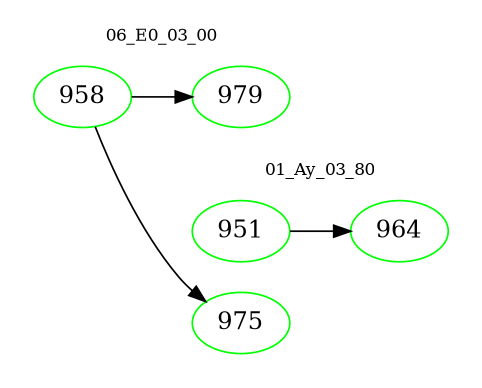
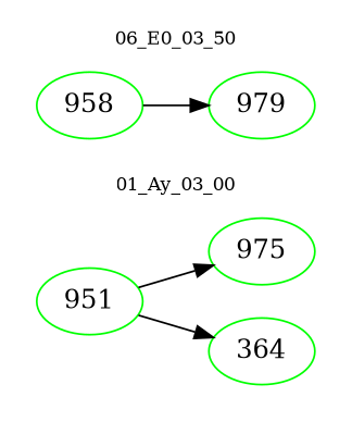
  digraph {
    rankdir=LR
    node [color=green]
    edge [color=black]
-   n1 [label=964]
+   n1 [label=364]
    n2 [label=951]
    n3 [label=975]
    n4 [label=958]
    n5 [label=979]
    subgraph cluster_1 {
      color=white
      fontsize=10
-     label="01_Ay_03_80"
+     label="01_Ay_03_00"
      n1
      n2
      n3
    }
    subgraph cluster_2 {
      color=white
      fontsize=10
-     label="06_E0_03_00"
+     label="06_E0_03_50"
      n4
      n5
    }
    n2 -> n1
-   n4 -> n3
+   n2 -> n3
    n4 -> n5
  }
